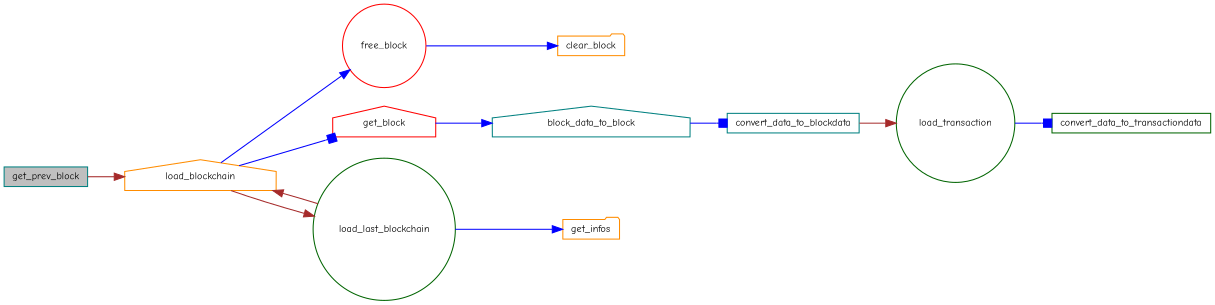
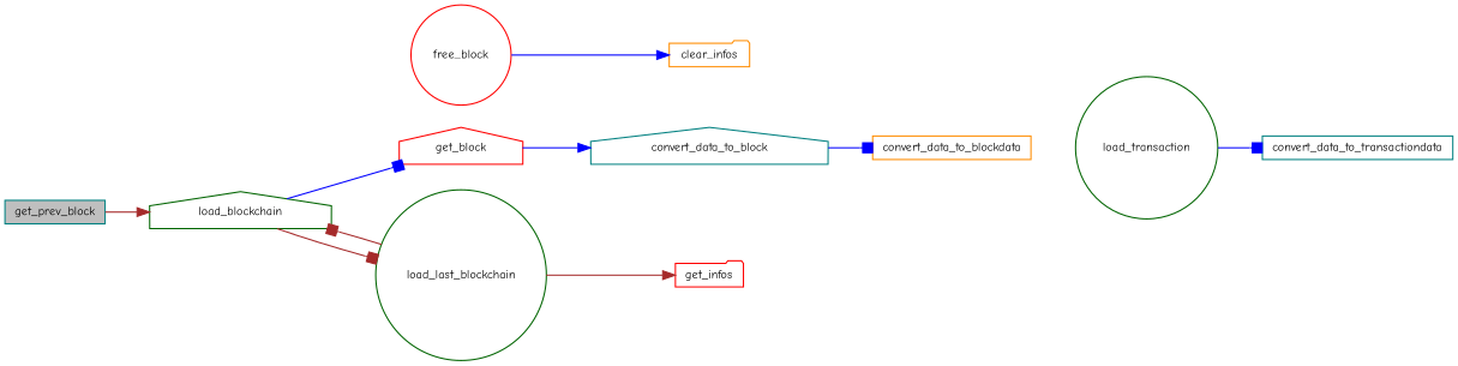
  digraph {
    fontname="Comic Neue"
    rankdir=LR
    node [color=teal fillcolor=white fontname="Comic Neue" fontsize=10 shape=box style=filled]
    edge [arrowhead=normal color=blue fontname="Comic Neue" fontsize=10 labelfontname=Helvetica labelfontsize=10 style=solid]
    n1 [fillcolor=grey75 fontcolor=black height=0.2 label=get_prev_block width=0.4]
-   n2 [color=darkorange height=0.2 label=load_blockchain shape=house width=0.4]
+   n2 [color=darkgreen height=0.2 label=load_blockchain shape=house width=0.4]
    n3 [color=red height=0.2 label=free_block shape=circle width=0.4]
    n4 [color=red height=0.2 label=get_block shape=house width=0.4]
    n5 [color=darkgreen height=0.2 label=load_last_blockchain shape=circle width=0.4]
-   n6 [color=darkorange height=0.2 label=clear_block shape=folder width=0.4]
-   n7 [height=0.2 label=block_data_to_block shape=house width=0.4]
-   n8 [color=darkorange height=0.2 label=get_infos shape=folder width=0.4]
-   n9 [height=0.2 label=convert_data_to_blockdata width=0.4]
+   n6 [color=darkorange height=0.2 label=clear_infos shape=folder width=0.4]
+   n7 [height=0.2 label=convert_data_to_block shape=house width=0.4]
+   n8 [color=red height=0.2 label=get_infos shape=folder width=0.4]
+   n9 [color=darkorange height=0.2 label=convert_data_to_blockdata width=0.4]
    n10 [color=darkgreen height=0.2 label=load_transaction shape=circle width=0.4]
-   n11 [color=darkgreen height=0.2 label=convert_data_to_transactiondata width=0.4]
+   n11 [height=0.2 label=convert_data_to_transactiondata width=0.4]
    n1 -> n2 [color=brown]
-   n2 -> n3
    n2 -> n4 [arrowhead=box]
-   n2 -> n5 [color=brown]
+   n2 -> n5 [arrowhead=box color=brown]
    n3 -> n6
    n4 -> n7
-   n5 -> n2 [color=brown]
-   n5 -> n8
+   n5 -> n2 [arrowhead=box color=brown]
+   n5 -> n8 [color=brown]
    n7 -> n9 [arrowhead=box]
-   n9 -> n10 [color=brown]
    n10 -> n11 [arrowhead=box]
  }
